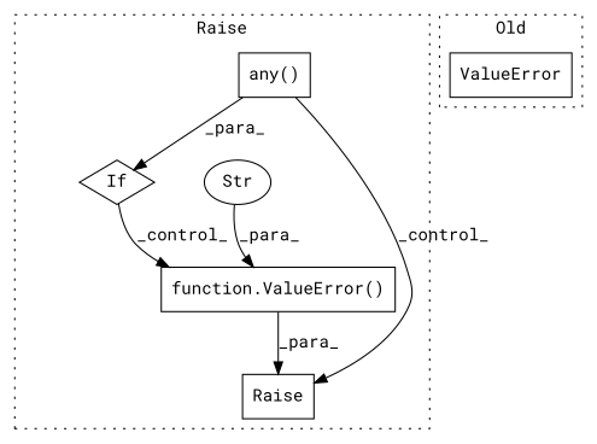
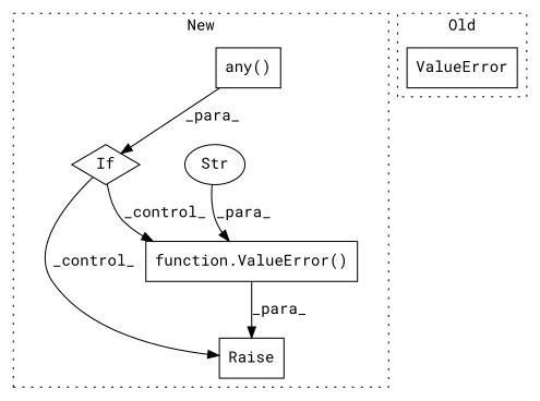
  digraph {
    fontname="Roboto Mono"
    node [a=75 fontname="Roboto Mono" shape=box]
    edge [fontname="Roboto Mono"]
    n1 [l="7,1" label="any()" s="727,744"]
    n2 [a=96 l=3 label=If s=724 shape=diamond]
    n3 [a=91 l=6 label=Raise s=759]
    n4 [l="11,1" label="function.ValueError()" s="765,825"]
    n5 [a=66 l=49 label=Str s=776 shape=ellipse]
    n6 [a=63 l="24,0" label=ValueError s="799,0"]
    subgraph cluster_1 {
-     label=Raise
+     label=New
      style=dotted
      n1
      n2
      n3
      n4
      n5
    }
    subgraph cluster_2 {
      label=Old
      style=dotted
      n6
    }
    n1 -> n2 [label=_para_]
-   n1 -> n3 [label=_control_]
+   n2 -> n3 [label=_control_]
    n2 -> n4 [label=_control_]
    n4 -> n3 [label=_para_]
    n5 -> n4 [label=_para_]
  }
